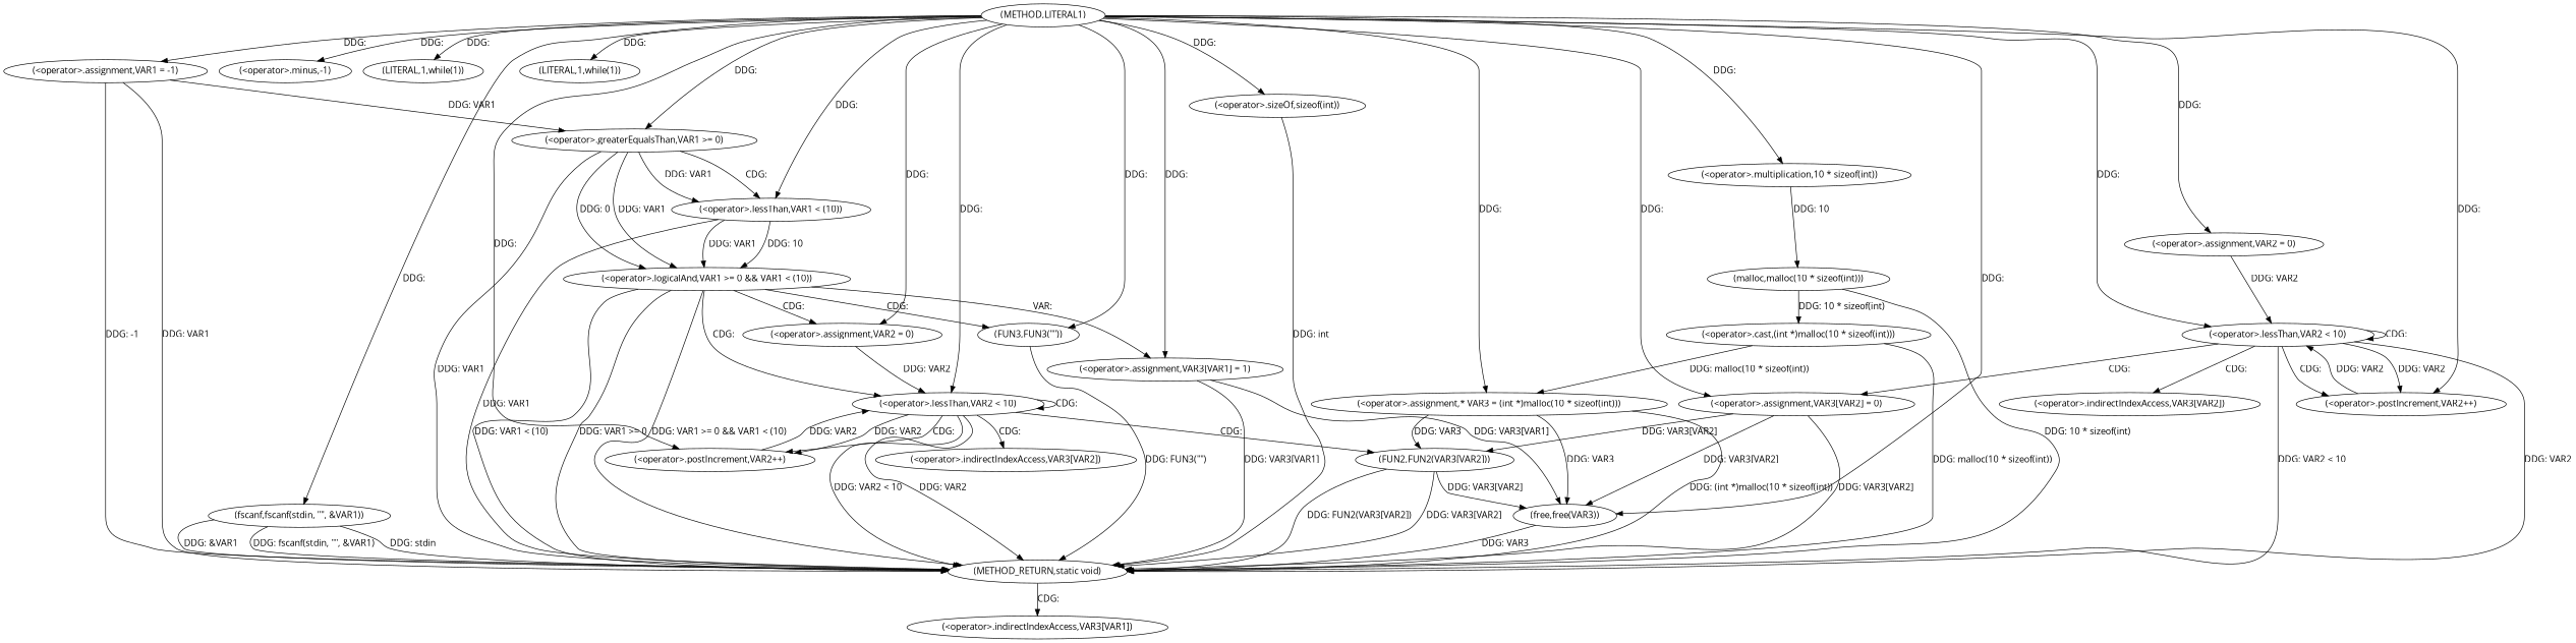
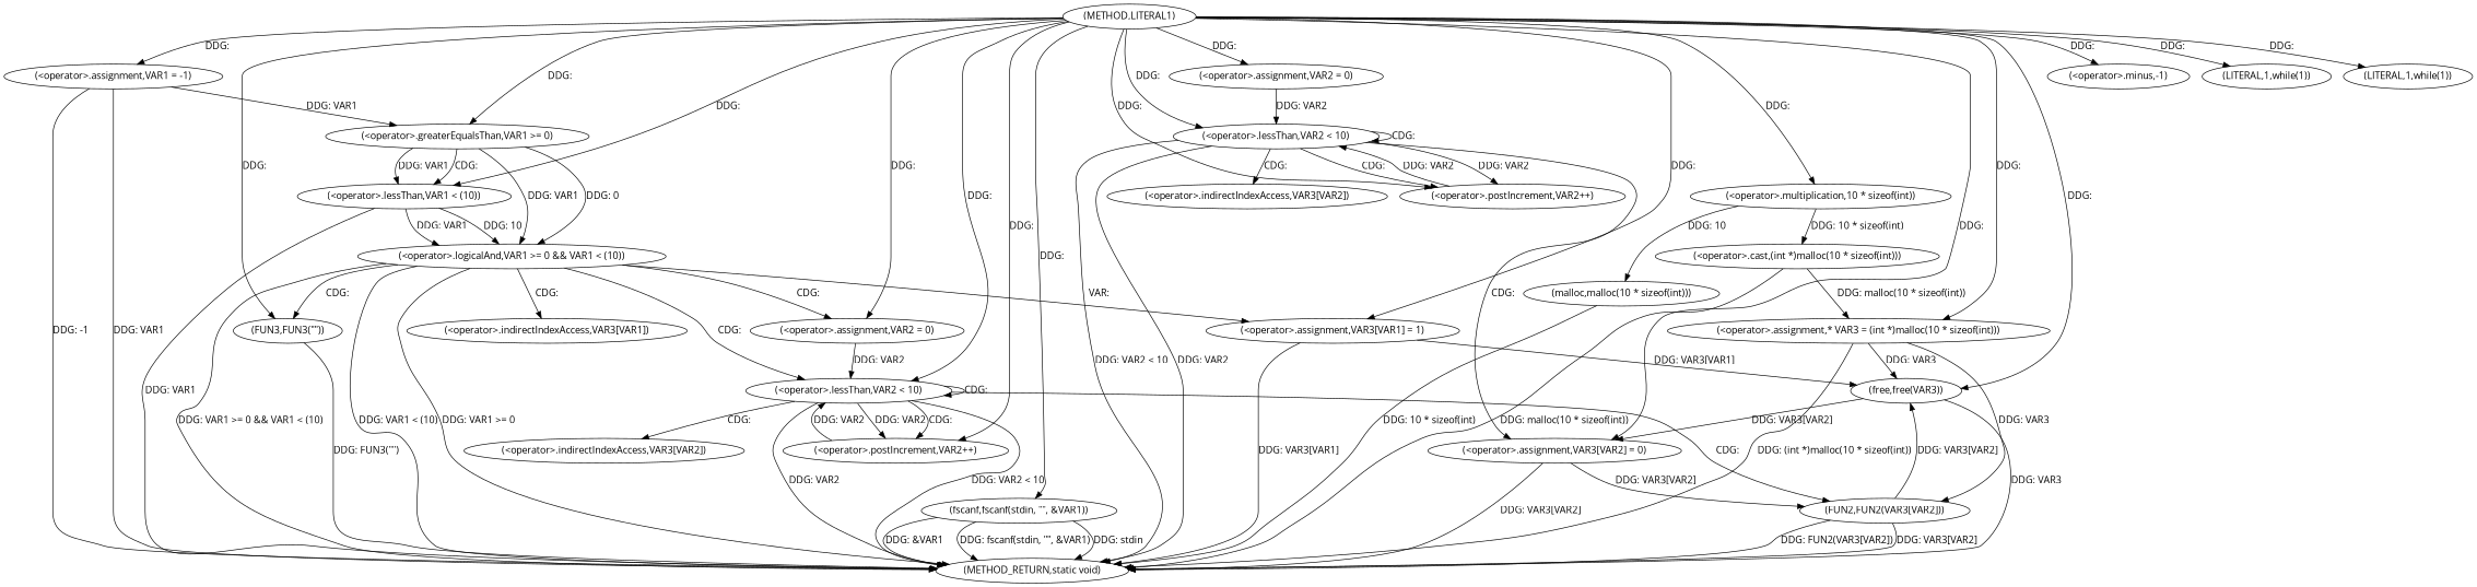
  digraph {
    fontname="Open Sans"
    node [fontname="Open Sans"]
    edge [fontname="Open Sans"]
    n1 [label="(METHOD,LITERAL1)"]
    n2 [label="(<operator>.assignment,VAR1 = -1)"]
    n3 [label="(<operator>.minus,-1)"]
    n4 [label="(LITERAL,1,while(1))"]
    n5 [label="(fscanf,fscanf(stdin, \"\", &VAR1))"]
    n6 [label="(LITERAL,1,while(1))"]
    n7 [label="(<operator>.assignment,* VAR3 = (int *)malloc(10 * sizeof(int)))"]
    n8 [label="(<operator>.multiplication,10 * sizeof(int))"]
-   n9 [label="(<operator>.sizeOf,sizeof(int))"]
    n10 [label="(<operator>.assignment,VAR2 = 0)"]
    n11 [label="(<operator>.lessThan,VAR2 < 10)"]
    n12 [label="(<operator>.postIncrement,VAR2++)"]
    n13 [label="(<operator>.assignment,VAR3[VAR2] = 0)"]
    n14 [label="(<operator>.greaterEqualsThan,VAR1 >= 0)"]
    n15 [label="(<operator>.lessThan,VAR1 < (10))"]
    n16 [label="(<operator>.assignment,VAR3[VAR1] = 1)"]
    n17 [label="(<operator>.assignment,VAR2 = 0)"]
    n18 [label="(<operator>.lessThan,VAR2 < 10)"]
    n19 [label="(<operator>.postIncrement,VAR2++)"]
    n20 [label="(FUN3,FUN3(\"\"))"]
    n21 [label="(free,free(VAR3))"]
    n22 [label="(METHOD_RETURN,static void)"]
    n23 [label="(FUN2,FUN2(VAR3[VAR2]))"]
    n24 [label="(malloc,malloc(10 * sizeof(int)))"]
    n25 [label="(<operator>.indirectIndexAccess,VAR3[VAR2])"]
    n26 [label="(<operator>.logicalAnd,VAR1 >= 0 && VAR1 < (10))"]
    n27 [label="(<operator>.indirectIndexAccess,VAR3[VAR2])"]
    n28 [label="(<operator>.cast,(int *)malloc(10 * sizeof(int)))"]
    n29 [label="(<operator>.indirectIndexAccess,VAR3[VAR1])"]
    n1 -> n2 [label="DDG: "]
    n1 -> n3 [label="DDG: "]
    n1 -> n4 [label="DDG: "]
    n1 -> n5 [label="DDG: "]
    n1 -> n6 [label="DDG: "]
    n1 -> n7 [label="DDG: "]
    n1 -> n8 [label="DDG: "]
-   n1 -> n9 [label="DDG: "]
    n1 -> n10 [label="DDG: "]
    n1 -> n11 [label="DDG: "]
    n1 -> n12 [label="DDG: "]
    n1 -> n13 [label="DDG: "]
    n1 -> n14 [label="DDG: "]
    n1 -> n15 [label="DDG: "]
    n1 -> n16 [label="DDG: "]
    n1 -> n17 [label="DDG: "]
    n1 -> n18 [label="DDG: "]
    n1 -> n19 [label="DDG: "]
    n1 -> n20 [label="DDG: "]
    n1 -> n21 [label="DDG: "]
    n2 -> n14 [label="DDG: VAR1"]
    n2 -> n22 [label="DDG: -1"]
    n2 -> n22 [label="DDG: VAR1"]
    n5 -> n22 [label="DDG: &VAR1"]
    n5 -> n22 [label="DDG: fscanf(stdin, \"\", &VAR1)"]
    n5 -> n22 [label="DDG: stdin"]
    n7 -> n21 [label="DDG: VAR3"]
    n7 -> n22 [label="DDG: (int *)malloc(10 * sizeof(int))"]
    n7 -> n23 [label="DDG: VAR3"]
    n8 -> n24 [label="DDG: 10"]
-   n9 -> n22 [label="DDG: int"]
    n10 -> n11 [label="DDG: VAR2"]
    n11 -> n11 [label="CDG: "]
    n11 -> n12 [label="DDG: VAR2"]
    n11 -> n12 [label="CDG: "]
    n11 -> n13 [label="CDG: "]
    n11 -> n22 [label="DDG: VAR2 < 10"]
    n11 -> n22 [label="DDG: VAR2"]
    n11 -> n25 [label="CDG: "]
    n12 -> n11 [label="DDG: VAR2"]
-   n13 -> n21 [label="DDG: VAR3[VAR2]"]
+   n21 -> n13 [label="DDG: VAR3[VAR2]"]
    n13 -> n22 [label="DDG: VAR3[VAR2]"]
    n13 -> n23 [label="DDG: VAR3[VAR2]"]
    n14 -> n15 [label="DDG: VAR1"]
    n14 -> n15 [label="CDG: "]
-   n14 -> n22 [label="DDG: VAR1"]
    n14 -> n26 [label="DDG: VAR1"]
    n14 -> n26 [label="DDG: 0"]
    n15 -> n22 [label="DDG: VAR1"]
    n15 -> n26 [label="DDG: VAR1"]
    n15 -> n26 [label="DDG: 10"]
    n16 -> n21 [label="DDG: VAR3[VAR1]"]
    n16 -> n22 [label="DDG: VAR3[VAR1]"]
    n17 -> n18 [label="DDG: VAR2"]
    n18 -> n18 [label="CDG: "]
    n18 -> n19 [label="DDG: VAR2"]
    n18 -> n19 [label="CDG: "]
    n18 -> n22 [label="DDG: VAR2 < 10"]
    n18 -> n22 [label="DDG: VAR2"]
    n18 -> n23 [label="CDG: "]
    n18 -> n27 [label="CDG: "]
    n19 -> n18 [label="DDG: VAR2"]
    n20 -> n22 [label="DDG: FUN3(\"\")"]
    n21 -> n22 [label="DDG: VAR3"]
    n23 -> n21 [label="DDG: VAR3[VAR2]"]
    n23 -> n22 [label="DDG: FUN2(VAR3[VAR2])"]
    n23 -> n22 [label="DDG: VAR3[VAR2]"]
    n24 -> n22 [label="DDG: 10 * sizeof(int)"]
-   n24 -> n28 [label="DDG: 10 * sizeof(int)"]
+   n8 -> n28 [label="DDG: 10 * sizeof(int)"]
    n26 -> n16 [label="VAR: "]
    n26 -> n17 [label="CDG: "]
    n26 -> n18 [label="CDG: "]
    n26 -> n20 [label="CDG: "]
    n26 -> n22 [label="DDG: VAR1 < (10)"]
    n26 -> n22 [label="DDG: VAR1 >= 0"]
    n26 -> n22 [label="DDG: VAR1 >= 0 && VAR1 < (10)"]
-   n22 -> n29 [label="CDG: "]
+   n26 -> n29 [label="CDG: "]
    n28 -> n7 [label="DDG: malloc(10 * sizeof(int))"]
    n28 -> n22 [label="DDG: malloc(10 * sizeof(int))"]
  }
